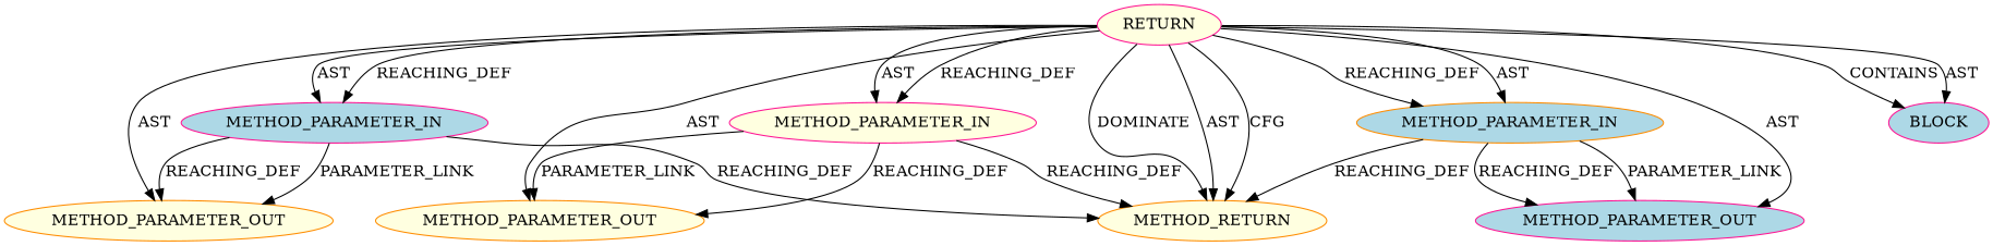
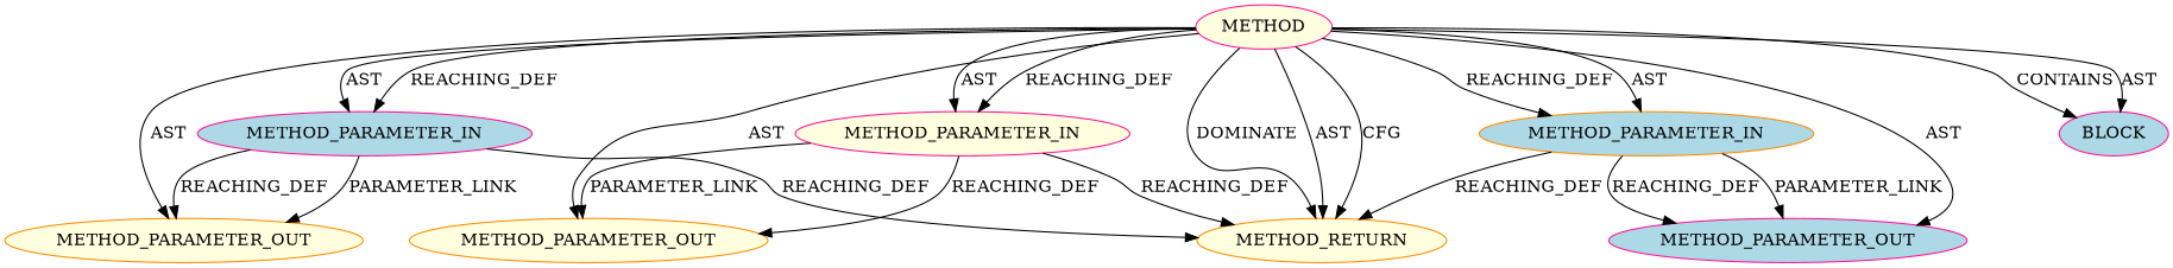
  digraph {
    node [CODE=p3 EVALUATION_STRATEGY=BY_VALUE IS_VARIADIC=false ORDER=2 TYPE_FULL_NAME=ANY color=deeppink fillcolor=lightyellow style=filled]
    n1 [INDEX=3 NAME=p3 ORDER=3 color=darkorange label=METHOD_PARAMETER_OUT]
    n2 [CODE=p2 INDEX=2 NAME=p2 color=darkorange label=METHOD_PARAMETER_OUT]
    n3 [CODE=p1 INDEX=1 NAME=p1 ORDER=1 color=darkorange fillcolor=lightblue label=METHOD_PARAMETER_IN]
    n4 [CODE=p1 INDEX=1 NAME=p1 ORDER=1 fillcolor=lightblue label=METHOD_PARAMETER_OUT]
    n5 [CODE=RET color=darkorange label=METHOD_RETURN IS_VARIADIC=""]
-   n6 [AST_PARENT_FULL_NAME="<global>" AST_PARENT_TYPE=NAMESPACE_BLOCK CODE="<empty>" FILENAME="<empty>" FULL_NAME=tcp_poll IS_EXTERNAL=true NAME=tcp_poll ORDER=0 label=RETURN EVALUATION_STRATEGY="" IS_VARIADIC="" TYPE_FULL_NAME=""]
+   n6 [AST_PARENT_FULL_NAME="<global>" AST_PARENT_TYPE=NAMESPACE_BLOCK CODE="<empty>" FILENAME="<empty>" FULL_NAME=tcp_poll IS_EXTERNAL=true NAME=tcp_poll ORDER=0 label=METHOD EVALUATION_STRATEGY="" IS_VARIADIC="" TYPE_FULL_NAME=""]
    n7 [ARGUMENT_INDEX=1 CODE="<empty>" ORDER=1 fillcolor=lightblue label=BLOCK EVALUATION_STRATEGY="" IS_VARIADIC=""]
    n8 [CODE=p2 INDEX=2 NAME=p2 label=METHOD_PARAMETER_IN]
    n9 [INDEX=3 NAME=p3 ORDER=3 fillcolor=lightblue label=METHOD_PARAMETER_IN]
    n3 -> n4 [VARIABLE=p1 label=REACHING_DEF]
    n3 -> n4 [label=PARAMETER_LINK]
    n3 -> n5 [VARIABLE=p1 label=REACHING_DEF]
    n6 -> n1 [label=AST]
    n6 -> n2 [label=AST]
    n6 -> n3 [label=REACHING_DEF]
    n6 -> n3 [label=AST]
    n6 -> n4 [label=AST]
    n6 -> n5 [label=AST]
    n6 -> n5 [label=CFG]
    n6 -> n5 [label=DOMINATE]
    n6 -> n7 [label=CONTAINS]
    n6 -> n7 [label=AST]
    n6 -> n8 [label=AST]
    n6 -> n8 [label=REACHING_DEF]
    n6 -> n9 [label=AST]
    n6 -> n9 [label=REACHING_DEF]
    n8 -> n2 [VARIABLE=p2 label=REACHING_DEF]
    n8 -> n2 [label=PARAMETER_LINK]
    n8 -> n5 [VARIABLE=p2 label=REACHING_DEF]
    n9 -> n1 [label=PARAMETER_LINK]
    n9 -> n1 [VARIABLE=p3 label=REACHING_DEF]
    n9 -> n5 [VARIABLE=p3 label=REACHING_DEF]
  }
